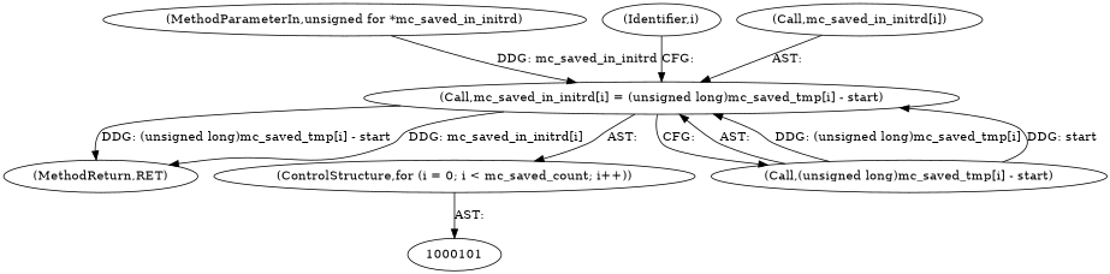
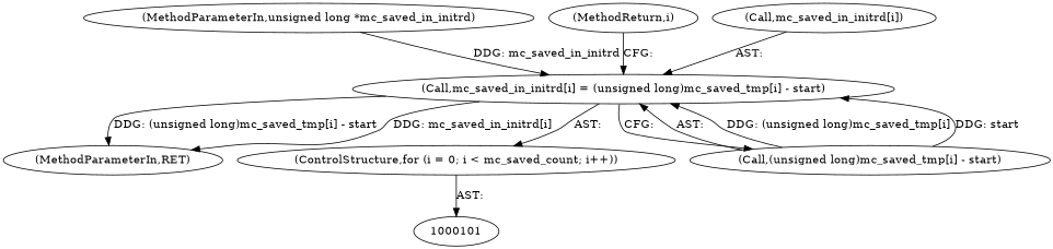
  digraph {
-   n1 [label="(MethodParameterIn,unsigned for *mc_saved_in_initrd)"]
+   n1 [label="(MethodParameterIn,unsigned long *mc_saved_in_initrd)"]
    n2 [label="(Call,mc_saved_in_initrd[i] = (unsigned long)mc_saved_tmp[i] - start)"]
-   n3 [label="(MethodReturn,RET)"]
+   n3 [label="(MethodParameterIn,RET)"]
    n4 [label="(ControlStructure,for (i = 0; i < mc_saved_count; i++))"]
    n5 [label="(Call,(unsigned long)mc_saved_tmp[i] - start)"]
    1000101
-   n7 [label="(Identifier,i)"]
+   n7 [label="(MethodReturn,i)"]
    n8 [label="(Call,mc_saved_in_initrd[i])"]
    n1 -> n2 [label="DDG: mc_saved_in_initrd"]
    n2 -> n3 [label="DDG: (unsigned long)mc_saved_tmp[i] - start"]
    n2 -> n3 [label="DDG: mc_saved_in_initrd[i]"]
    n2 -> n4 [label="AST: "]
    n2 -> n5 [label="CFG: "]
    n4 -> 1000101 [label="AST: "]
    n5 -> n2 [label="AST: "]
    n5 -> n2 [label="DDG: (unsigned long)mc_saved_tmp[i]"]
    n5 -> n2 [label="DDG: start"]
    n7 -> n2 [label="CFG: "]
    n8 -> n2 [label="AST: "]
  }
